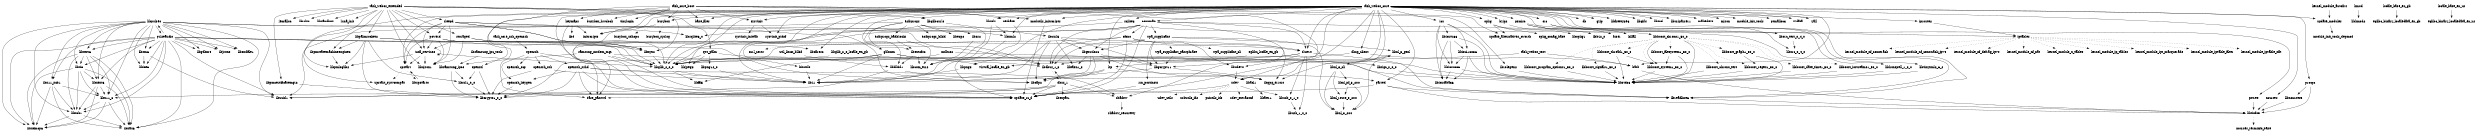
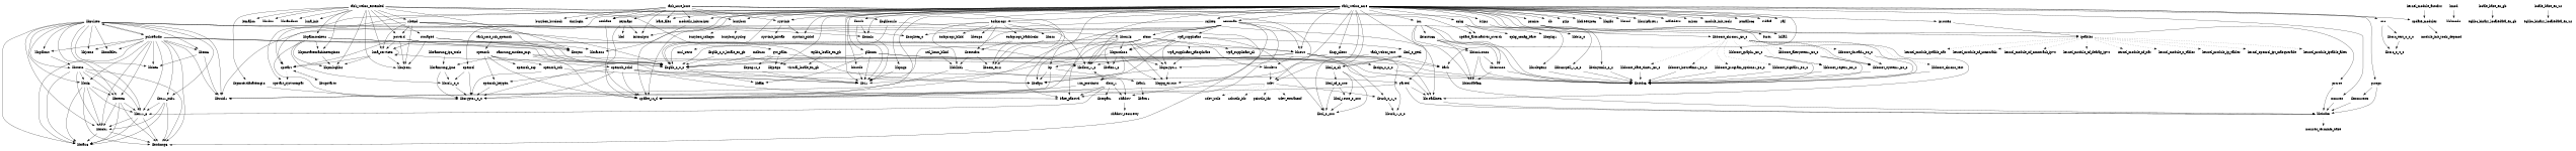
  digraph {
    node [shape=plaintext]
    bash
    libtinfo5
    ncurses_terminfo_base
    binutils
    libz1
    bluez4
    libdbus_1_3
    libglib_2_0_0
    libreadline6
    libudev0
    libusb_0_1_4
    libusb_1_0_0
    dbus_1
    libffi5
    udev
    update_rc_d
    base_passwd
    shadow
    libexpat1
    libx11_6
    pciutils_ids
    udev_extraconf
    udev_utils
    usbutils_ids
    busybox
    busybox_syslog
    busybox_udhcpc
    bzip2
    libbz2_0
    connman
    iptables
    libgnutls26
    ofono
    wpa_supplicant
    kernel_module_ip_tables
-   kernel_module_ipt_masquerade
+   kernel_module_ipt_masquerade [label=kernel_openssl_ipt_masquerade]
    kernel_module_iptable_filter
    kernel_module_iptable_nat
    kernel_module_nf_conntrack
    kernel_module_nf_conntrack_ipv4
    kernel_module_nf_defrag_ipv4
    kernel_module_nf_nat
    kernel_module_x_tables
    libcap2
    libgcrypt11
    libgpg_error0
    libtasn1_3
    shadow_securetty
    libnl_3_200
    libnl_3_genl
    wpa_supplicant_cli
    wpa_supplicant_passphrase
    run_postinsts
    libnl_3_cli
    libxau6
    libxcb1
    libxdmcp6
    dhcp_client
    libcrypto1_0_0
    e2fsprogs
    e2fsprogs_badblocks
    e2fsprogs_blkid
    libblkid1
    libcom_err2
    libe2p2
    libext2fs2
    libss2
    libuuid1
    parted
    eglibc_locale_en_gb
    virtual_locale_en_gb
    glibmm
    libsigc_2_0_0
    libstdc6
    icu
    libicudata36
    libicui18n36
    libicutu36
    libicuuc36
    iproute2
    kernel_module_autofs4
    update_modules
    module_init_tools_depmod
    keymaps
    initscripts
    kbd
    kmod
    libkmod2
    libacl1
    libattr1
    libboost_chrono1_50_0
    libboost_chrono_test
    libboost_date_time1_50_0
    libboost_filesystem1_50_0
    libboost_graph1_50_0
    libboost_iostreams1_50_0
    libboost_program_options1_50_0
    libboost_regex1_50_0
    libboost_signals1_50_0
    libboost_system1_50_0
    libboost_thread1_50_0
    libcurl5
    curl_certs
    libglib_2_0_locale_en_gb
    libglibcurl0
    libhunspell_1_3_0
    libncurses5
    libnl_nf_3_200
    libnl_route_3_200
    libnyx2
    liborc_test_0_4_0
    liborc_0_4_0
    libpalmsocket2
    libcares2
    libpmloglib2
    libpmstatemachineengine2
    libssl1_0_0
    libpmcertificatemgr2
    libpng12_0
    libpng3
    libpulse0
    libgdbm4
    libice6
    libjson0
    libsm6
    libsndfile1
    libx11_xcb1
    libxext6
    libxi6
    libxtst6
    pulseaudio
    librolegen2
    libsamsung_ipc0
    libsamsung_ipc_tools
    libtinyxml2_6_2
    libupstart0
    upstart
    upstart_sysvcompat
    libxml2
    libxslt
    locale_base_en_gb
    eglibc_binary_localedata_en_gb
    locale_base_en_us
    eglibc_binary_localedata_en_us
    ltp
    luna_service2
    libcjson1
    mdbus2
    modutils_initscripts
    ncurses
    netbase
    openssh
    openssh_keygen
    openssh_scp
    openssh_ssh
    openssh_sshd
    openssl
    opkg
    libopkg1
    opkg_config_base
    update_alternatives_cworth
    orc
    powerd
    procps
    psmisc
    fuser
    killall
    pstree
    qt4_palm
    libjpeg8
    samsung_modem_mgr
    sleepd
    libsqlite3_0
    sqlite3
    storaged
    sysvinit
    sysvinit_inittab
    sysvinit_pidof
    task_core_boot
    base_files
    busybox_hwclock
    tinylogin
    task_core_ssh_openssh
    task_webos_core
    db
    gzip
    libfreetype6
    libgif4
    libtool
    liburiparser1
    makedevs
    mjson
    module_init_tools
    ptmalloc3
    tzdata
    yajl
    task_webos_extended
    jemalloc
    librdx2
    libsandbox
    luna_init
    task_webos_test
    util_linux_blkid
    bash -> libtinfo5
    libtinfo5 -> ncurses_terminfo_base [style=dotted]
    binutils -> libz1
    bluez4 -> libdbus_1_3
    bluez4 -> libglib_2_0_0
    bluez4 -> libreadline6
    bluez4 -> libudev0
    bluez4 -> libusb_0_1_4
    bluez4 -> libusb_1_0_0
    libdbus_1_3 -> dbus_1 [style=dotted]
    libglib_2_0_0 -> libz1
    libglib_2_0_0 -> libffi5
    libreadline6 -> libtinfo5
    libudev0 -> udev
    libusb_0_1_4 -> libusb_1_0_0
    dbus_1 -> libdbus_1_3
    dbus_1 -> update_rc_d
    dbus_1 -> base_passwd
    dbus_1 -> shadow
    dbus_1 -> libexpat1
    dbus_1 -> libx11_6
    udev -> libusb_0_1_4
    udev -> update_rc_d
    udev -> pciutils_ids [style=dotted]
    udev -> udev_extraconf [style=dotted]
    udev -> udev_utils [style=dotted]
    udev -> usbutils_ids [style=dotted]
    shadow -> shadow_securetty
    libx11_6 -> libxau6
    libx11_6 -> libxcb1
    libx11_6 -> libxdmcp6
    busybox -> update_rc_d
    busybox -> busybox_syslog [style=dotted]
    busybox -> busybox_udhcpc [style=dotted]
    bzip2 -> libbz2_0
    connman -> bluez4
    connman -> libdbus_1_3
    connman -> libglib_2_0_0
    connman -> update_rc_d
    connman -> base_passwd
    connman -> shadow
    connman -> iptables
    connman -> libgnutls26
    connman -> ofono
    connman -> wpa_supplicant
    iptables -> kernel_module_ip_tables [style=dotted]
    iptables -> kernel_module_ipt_masquerade [style=dotted]
    iptables -> kernel_module_iptable_filter [style=dotted]
    iptables -> kernel_module_iptable_nat [style=dotted]
    iptables -> kernel_module_nf_conntrack [style=dotted]
    iptables -> kernel_module_nf_conntrack_ipv4 [style=dotted]
    iptables -> kernel_module_nf_defrag_ipv4 [style=dotted]
    iptables -> kernel_module_nf_nat [style=dotted]
    iptables -> kernel_module_x_tables [style=dotted]
    libgnutls26 -> libz1
    libgnutls26 -> libcap2
    libgnutls26 -> libgcrypt11
    libgnutls26 -> libgpg_error0
    libgnutls26 -> libtasn1_3
    ofono -> bluez4
    ofono -> libdbus_1_3
    ofono -> libglib_2_0_0
    ofono -> libudev0
    ofono -> update_rc_d
    wpa_supplicant -> libdbus_1_3
    wpa_supplicant -> libgnutls26
    wpa_supplicant -> libgcrypt11
    wpa_supplicant -> libnl_3_200
    wpa_supplicant -> libnl_3_genl
    wpa_supplicant -> wpa_supplicant_cli [style=dotted]
    wpa_supplicant -> wpa_supplicant_passphrase [style=dotted]
    wpa_supplicant -> run_postinsts
    libgcrypt11 -> libcap2
    libgcrypt11 -> libgpg_error0
    libnl_3_genl -> libnl_3_200
    libnl_3_genl -> libnl_3_cli
    wpa_supplicant_passphrase -> libgcrypt11
    run_postinsts -> update_rc_d
    libnl_3_cli -> libnl_3_200
    libnl_3_cli -> libnl_3_genl
    libnl_3_cli -> libnl_nf_3_200
    libnl_3_cli -> libnl_route_3_200
    libxcb1 -> libxau6
    libxcb1 -> libxdmcp6
    dhcp_client -> bash
    dhcp_client -> libcrypto1_0_0
    e2fsprogs -> e2fsprogs_badblocks
    e2fsprogs -> e2fsprogs_blkid
    e2fsprogs -> libblkid1
    e2fsprogs -> libcom_err2
    e2fsprogs -> libe2p2
    e2fsprogs -> libext2fs2
    e2fsprogs -> libss2
    e2fsprogs -> libuuid1
    e2fsprogs_badblocks -> libcom_err2
    e2fsprogs_badblocks -> libext2fs2
    libblkid1 -> libuuid1
    libblkid1 -> parted
    libext2fs2 -> libblkid1
    libext2fs2 -> libcom_err2
    libss2 -> libcom_err2
    parted -> libtinfo5
    parted -> libreadline6
    parted -> libuuid1
    eglibc_locale_en_gb -> virtual_locale_en_gb
    glibmm -> libz1
    glibmm -> libglib_2_0_0
    glibmm -> libffi5
    glibmm -> libsigc_2_0_0
    glibmm -> libstdc6
    libsigc_2_0_0 -> libstdc6
    icu -> libstdc6
    icu -> libicudata36
    icu -> libicui18n36
    icu -> libicutu36
    icu -> libicuuc36
    libicui18n36 -> libstdc6
    libicui18n36 -> libicudata36
    libicui18n36 -> libicuuc36
    libicutu36 -> libstdc6
    libicutu36 -> libicudata36
    libicutu36 -> libicui18n36
    libicutu36 -> libicuuc36
    libicuuc36 -> libstdc6
    libicuuc36 -> libicudata36
    iproute2 -> iptables
    kernel_module_autofs4 -> update_modules
    update_modules -> module_init_tools_depmod
    keymaps -> update_rc_d
    keymaps -> initscripts
    keymaps -> kbd
    kmod -> libkmod2
    libacl1 -> libattr1
    libboost_chrono1_50_0 -> libstdc6
    libboost_chrono1_50_0 -> libboost_chrono_test [style=dotted]
    libboost_chrono1_50_0 -> libboost_date_time1_50_0 [style=dotted]
    libboost_chrono1_50_0 -> libboost_filesystem1_50_0 [style=dotted]
    libboost_chrono1_50_0 -> libboost_graph1_50_0 [style=dotted]
    libboost_chrono1_50_0 -> libboost_iostreams1_50_0 [style=dotted]
    libboost_chrono1_50_0 -> libboost_program_options1_50_0 [style=dotted]
    libboost_chrono1_50_0 -> libboost_regex1_50_0 [style=dotted]
    libboost_chrono1_50_0 -> libboost_signals1_50_0 [style=dotted]
    libboost_chrono1_50_0 -> libboost_system1_50_0 [style=dotted]
    libboost_chrono1_50_0 -> libboost_system1_50_0
    libboost_chrono1_50_0 -> libboost_thread1_50_0 [style=dotted]
    libboost_chrono_test -> libstdc6
    libboost_date_time1_50_0 -> libstdc6
    libboost_filesystem1_50_0 -> libstdc6
    libboost_filesystem1_50_0 -> libboost_system1_50_0
    libboost_graph1_50_0 -> libstdc6
    libboost_graph1_50_0 -> libboost_regex1_50_0
    libboost_iostreams1_50_0 -> libstdc6
    libboost_program_options1_50_0 -> libstdc6
    libboost_regex1_50_0 -> libstdc6
    libboost_signals1_50_0 -> libstdc6
    libboost_system1_50_0 -> libstdc6
    libboost_thread1_50_0 -> libstdc6
    libboost_thread1_50_0 -> libboost_system1_50_0
    libcurl5 -> libz1
    libcurl5 -> libgnutls26
    libcurl5 -> libcap2
    libcurl5 -> libgcrypt11
    libcurl5 -> libgpg_error0
    libcurl5 -> libtasn1_3
    libcurl5 -> curl_certs [style=dotted]
    libglib_2_0_locale_en_gb -> libglib_2_0_0
    libglib_2_0_locale_en_gb -> virtual_locale_en_gb
    libglibcurl0 -> libglib_2_0_0
    libglibcurl0 -> libcurl5
    libhunspell_1_3_0 -> libstdc6
    libncurses5 -> libtinfo5
    libnl_nf_3_200 -> libnl_3_200
    libnl_nf_3_200 -> libnl_route_3_200
    libnl_route_3_200 -> libnl_3_200
    libnyx2 -> libglib_2_0_0
    liborc_test_0_4_0 -> liborc_0_4_0
    libpalmsocket2 -> libglib_2_0_0
    libpalmsocket2 -> libcrypto1_0_0
    libpalmsocket2 -> libcares2
    libpalmsocket2 -> libpmloglib2
    libpalmsocket2 -> libpmstatemachineengine2
    libpalmsocket2 -> libssl1_0_0
    libpmstatemachineengine2 -> libpmloglib2
    libssl1_0_0 -> libcrypto1_0_0
    libpmcertificatemgr2 -> libcrypto1_0_0
    libpng12_0 -> libz1
    libpng3 -> libz1
    libpulse0 -> libdbus_1_3
    libpulse0 -> libx11_6
    libpulse0 -> libcap2
    libpulse0 -> libxau6
    libpulse0 -> libxcb1
    libpulse0 -> libxdmcp6
    libpulse0 -> libuuid1
    libpulse0 -> libgdbm4
    libpulse0 -> libice6
    libpulse0 -> libjson0
    libpulse0 -> libsm6
    libpulse0 -> libsndfile1
    libpulse0 -> libx11_xcb1
    libpulse0 -> libxext6
    libpulse0 -> libxi6
    libpulse0 -> libxtst6
    libpulse0 -> pulseaudio
    libsm6 -> libuuid1
    libsm6 -> libice6
    libx11_xcb1 -> libx11_6
    libx11_xcb1 -> libxau6
    libx11_xcb1 -> libxcb1
    libx11_xcb1 -> libxdmcp6
    libxext6 -> libx11_6
    libxext6 -> libxau6
    libxext6 -> libxcb1
    libxext6 -> libxdmcp6
    libxi6 -> libx11_6
    libxi6 -> libxau6
    libxi6 -> libxcb1
    libxi6 -> libxdmcp6
    libxi6 -> libxext6
    libxtst6 -> libx11_6
    libxtst6 -> libxau6
    libxtst6 -> libxcb1
    libxtst6 -> libxdmcp6
    libxtst6 -> libxext6
    libxtst6 -> libxi6
    pulseaudio -> bluez4
    pulseaudio -> libdbus_1_3
    pulseaudio -> libx11_6
    pulseaudio -> libcap2
    pulseaudio -> libxau6
    pulseaudio -> libxcb1
    pulseaudio -> libxdmcp6
    pulseaudio -> libuuid1
    pulseaudio -> libpulse0
    pulseaudio -> libgdbm4
    pulseaudio -> libice6
    pulseaudio -> libjson0
    pulseaudio -> libsm6
    pulseaudio -> libsndfile1
    pulseaudio -> libx11_xcb1
    pulseaudio -> libxext6
    pulseaudio -> libxi6
-   pulseaudio -> libxtst6
+   libgdbm4 -> libxtst6
    librolegen2 -> libstdc6
    libsamsung_ipc0 -> libcrypto1_0_0
    libsamsung_ipc0 -> libssl1_0_0
    libsamsung_ipc_tools -> libsamsung_ipc0
    libtinyxml2_6_2 -> libstdc6
    libupstart0 -> upstart
    upstart -> libupstart0 [style=dotted]
    upstart -> upstart_sysvcompat [style=dotted]
    libxml2 -> libz1
    libxslt -> libz1
    libxslt -> libxml2
    locale_base_en_gb -> eglibc_binary_localedata_en_gb
    locale_base_en_us -> eglibc_binary_localedata_en_us
    ltp -> libcap2
    ltp -> libcrypto1_0_0
    ltp -> libacl1
    luna_service2 -> libglib_2_0_0
    luna_service2 -> libpmloglib2
    luna_service2 -> upstart
    luna_service2 -> luna_service2
    luna_service2 -> libcjson1
    mdbus2 -> libglib_2_0_0
    mdbus2 -> libreadline6
    modutils_initscripts -> update_rc_d
    ncurses -> libtinfo5
    netbase -> update_rc_d
    openssh -> update_rc_d
    openssh -> openssh_keygen
    openssh -> openssh_scp
    openssh -> openssh_ssh
    openssh -> openssh_sshd
    openssh_keygen -> libcrypto1_0_0
    openssh_ssh -> libz1
    openssh_ssh -> libcrypto1_0_0
    openssh_sshd -> libz1
    openssh_sshd -> update_rc_d
    openssh_sshd -> base_passwd
    openssh_sshd -> shadow
    openssh_sshd -> libcrypto1_0_0
    openssh_sshd -> openssh_keygen
    openssl -> libcrypto1_0_0
    openssl -> libssl1_0_0
    opkg -> libopkg1
    opkg -> opkg_config_base
    opkg -> update_alternatives_cworth
    orc -> liborc_test_0_4_0
    orc -> liborc_0_4_0
    powerd -> libglib_2_0_0
    powerd -> libnyx2
    powerd -> upstart
    powerd -> luna_service2
    powerd -> libcjson1
    procps -> libtinfo5
    procps -> libncurses5
    psmisc -> fuser
    psmisc -> killall
    psmisc -> pstree
    pstree -> libtinfo5
    qt4_palm -> libglib_2_0_0
    qt4_palm -> libstdc6
    qt4_palm -> libpng12_0
    qt4_palm -> libjpeg8
    samsung_modem_mgr -> libdbus_1_3
    samsung_modem_mgr -> libglib_2_0_0
    samsung_modem_mgr -> update_rc_d
    samsung_modem_mgr -> libsamsung_ipc0
    sleepd -> libglib_2_0_0
    sleepd -> libnyx2
    sleepd -> upstart
    sleepd -> libxml2
    sleepd -> luna_service2
    sleepd -> libcjson1
    sleepd -> powerd
    sleepd -> libsqlite3_0
    sqlite3 -> libreadline6
    sqlite3 -> libsqlite3_0
    storaged -> libglib_2_0_0
    storaged -> libnyx2
    storaged -> luna_service2
    storaged -> libcjson1
    sysvinit -> sysvinit_inittab
    sysvinit -> sysvinit_pidof
    task_core_boot -> udev
    task_core_boot -> base_passwd
    task_core_boot -> busybox
    task_core_boot -> keymaps
    task_core_boot -> initscripts
    task_core_boot -> modutils_initscripts
    task_core_boot -> netbase
    task_core_boot -> update_alternatives_cworth
    task_core_boot -> sysvinit
    task_core_boot -> base_files
    task_core_boot -> busybox_hwclock
    task_core_boot -> tinylogin
    task_core_ssh_openssh -> openssh
    task_webos_core -> bash
    task_webos_core -> binutils
    task_webos_core -> libz1
    task_webos_core -> bluez4
    task_webos_core -> libglib_2_0_0
    task_webos_core -> libreadline6
    task_webos_core -> udev
    task_webos_core -> update_rc_d
    task_webos_core -> base_passwd
    task_webos_core -> busybox
    task_webos_core -> bzip2
    task_webos_core -> connman
    task_webos_core -> libgcrypt11
    task_webos_core -> libgpg_error0
    task_webos_core -> dhcp_client
    task_webos_core -> e2fsprogs
    task_webos_core -> parted
    task_webos_core -> glibmm
    task_webos_core -> icu
    task_webos_core -> iproute2
    task_webos_core -> update_modules
    task_webos_core -> initscripts
    task_webos_core -> libboost_chrono1_50_0
    task_webos_core -> libhunspell_1_3_0
    task_webos_core -> libcares2
    task_webos_core -> libpng3
    task_webos_core -> libtinyxml2_6_2
    task_webos_core -> upstart
    task_webos_core -> upstart_sysvcompat
    task_webos_core -> libxml2
    task_webos_core -> libxslt
    task_webos_core -> ltp
    task_webos_core -> modutils_initscripts
    task_webos_core -> ncurses
    task_webos_core -> netbase
    task_webos_core -> openssl
    task_webos_core -> opkg
    task_webos_core -> orc
    task_webos_core -> procps
    task_webos_core -> psmisc
    task_webos_core -> libjpeg8
    task_webos_core -> sqlite3
    task_webos_core -> sysvinit
    task_webos_core -> sysvinit_pidof
    task_webos_core -> base_files
    task_webos_core -> db
    task_webos_core -> gzip
    task_webos_core -> libfreetype6
    task_webos_core -> libgif4
    task_webos_core -> libtool
    task_webos_core -> liburiparser1
    task_webos_core -> makedevs
    task_webos_core -> mjson
    task_webos_core -> module_init_tools
    task_webos_core -> ptmalloc3
    task_webos_core -> tzdata
    task_webos_core -> yajl
    task_webos_extended -> libglibcurl0
    task_webos_extended -> libnyx2
    task_webos_extended -> libpalmsocket2
    task_webos_extended -> libpmloglib2
    task_webos_extended -> libpmstatemachineengine2
    task_webos_extended -> libpmcertificatemgr2
    task_webos_extended -> librolegen2
    task_webos_extended -> luna_service2
    task_webos_extended -> libcjson1
    task_webos_extended -> powerd
    task_webos_extended -> qt4_palm
    task_webos_extended -> sleepd
    task_webos_extended -> storaged
    task_webos_extended -> jemalloc
    task_webos_extended -> librdx2
    task_webos_extended -> libsandbox
    task_webos_extended -> luna_init
    task_webos_test -> bash
    task_webos_test -> ltp
    util_linux_blkid -> libblkid1
  }
